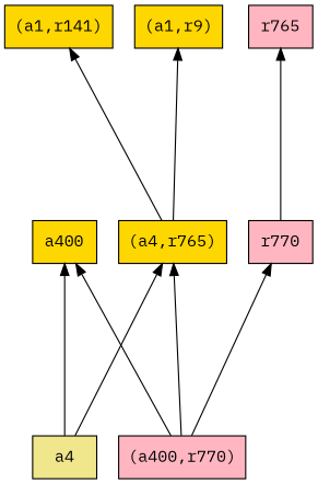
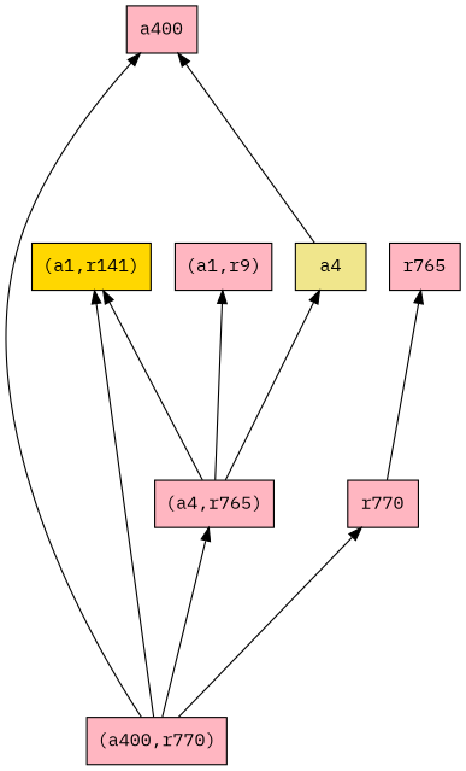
  digraph {
    fontname="IBM Plex Mono"
    rankdir=BT
    ranksep=2.0
    node [fillcolor=lightpink fontname="IBM Plex Mono" shape=record style=filled]
    edge [fontname="IBM Plex Mono"]
-   n1 [fillcolor=gold label="{(a1,r9)}"]
+   n1 [label="{(a1,r9)}"]
    n2 [fillcolor=khaki label="{a4}"]
-   n3 [fillcolor=gold label="{a400}"]
+   n3 [label="{a400}"]
    n4 [fillcolor=gold label="{(a1,r141)}"]
    n5 [label="{r765}"]
-   n6 [fillcolor=gold label="{(a4,r765)}"]
+   n6 [label="{(a4,r765)}"]
    n7 [label="{r770}"]
    n8 [label="{(a400,r770)}"]
    n2 -> n3
    n6 -> n1
-   n2 -> n6
+   n6 -> n2
    n6 -> n4
    n7 -> n5
    n8 -> n3
+   n8 -> n4
    n8 -> n6
    n8 -> n7
  }
